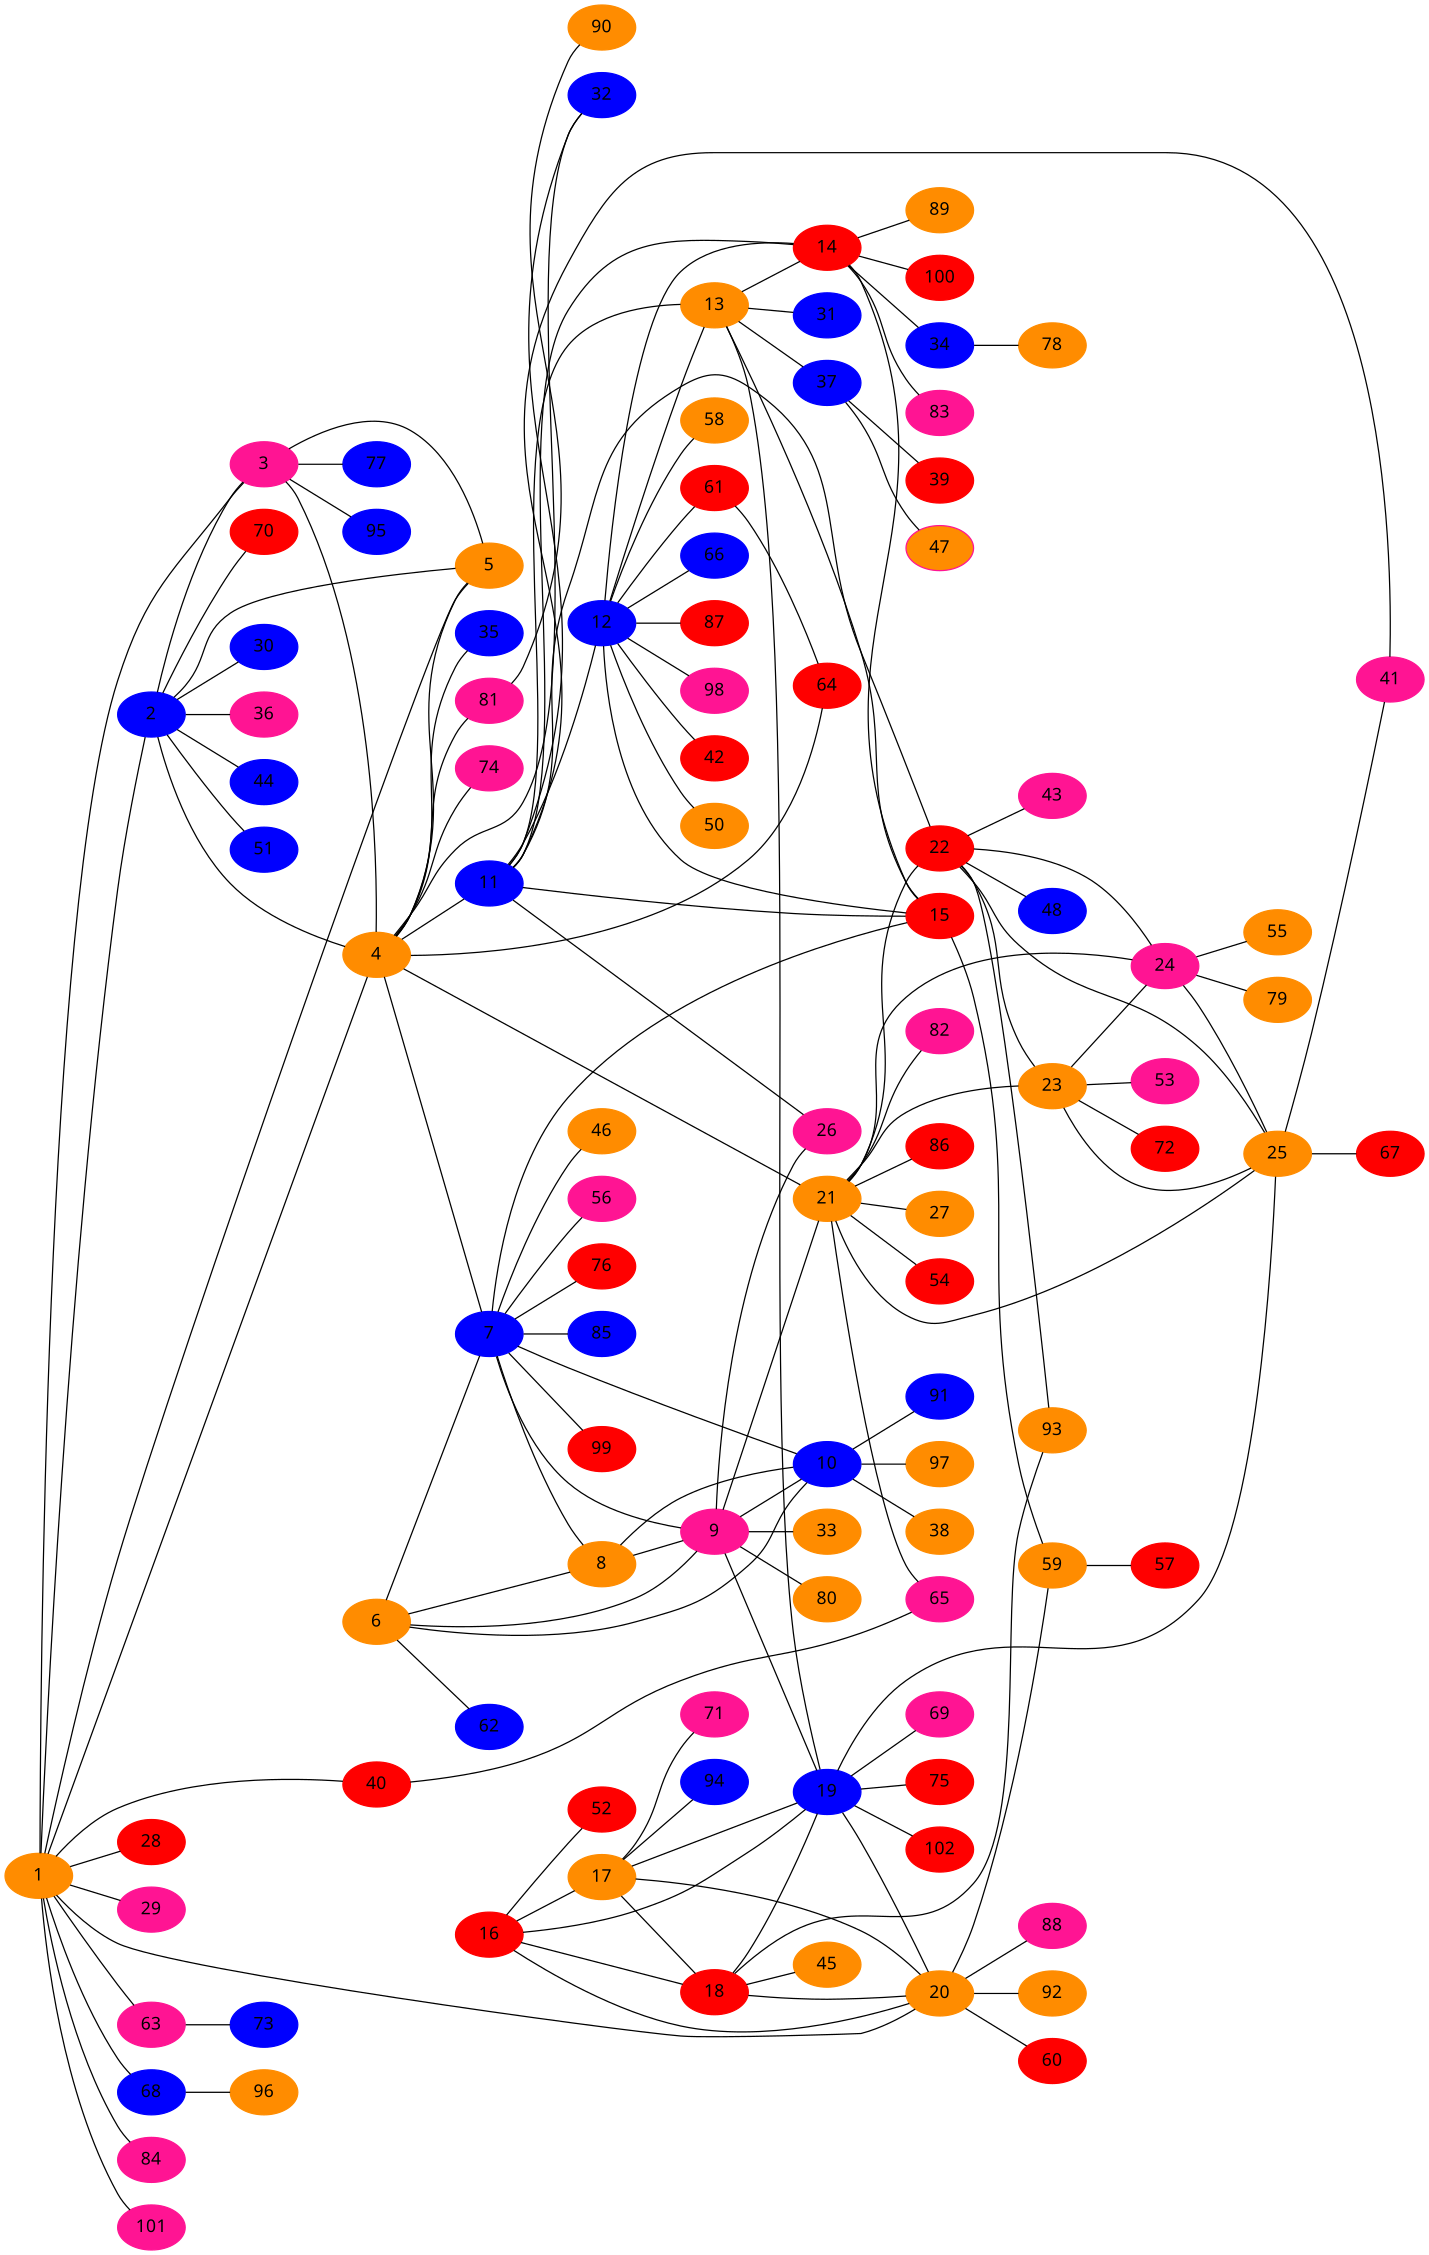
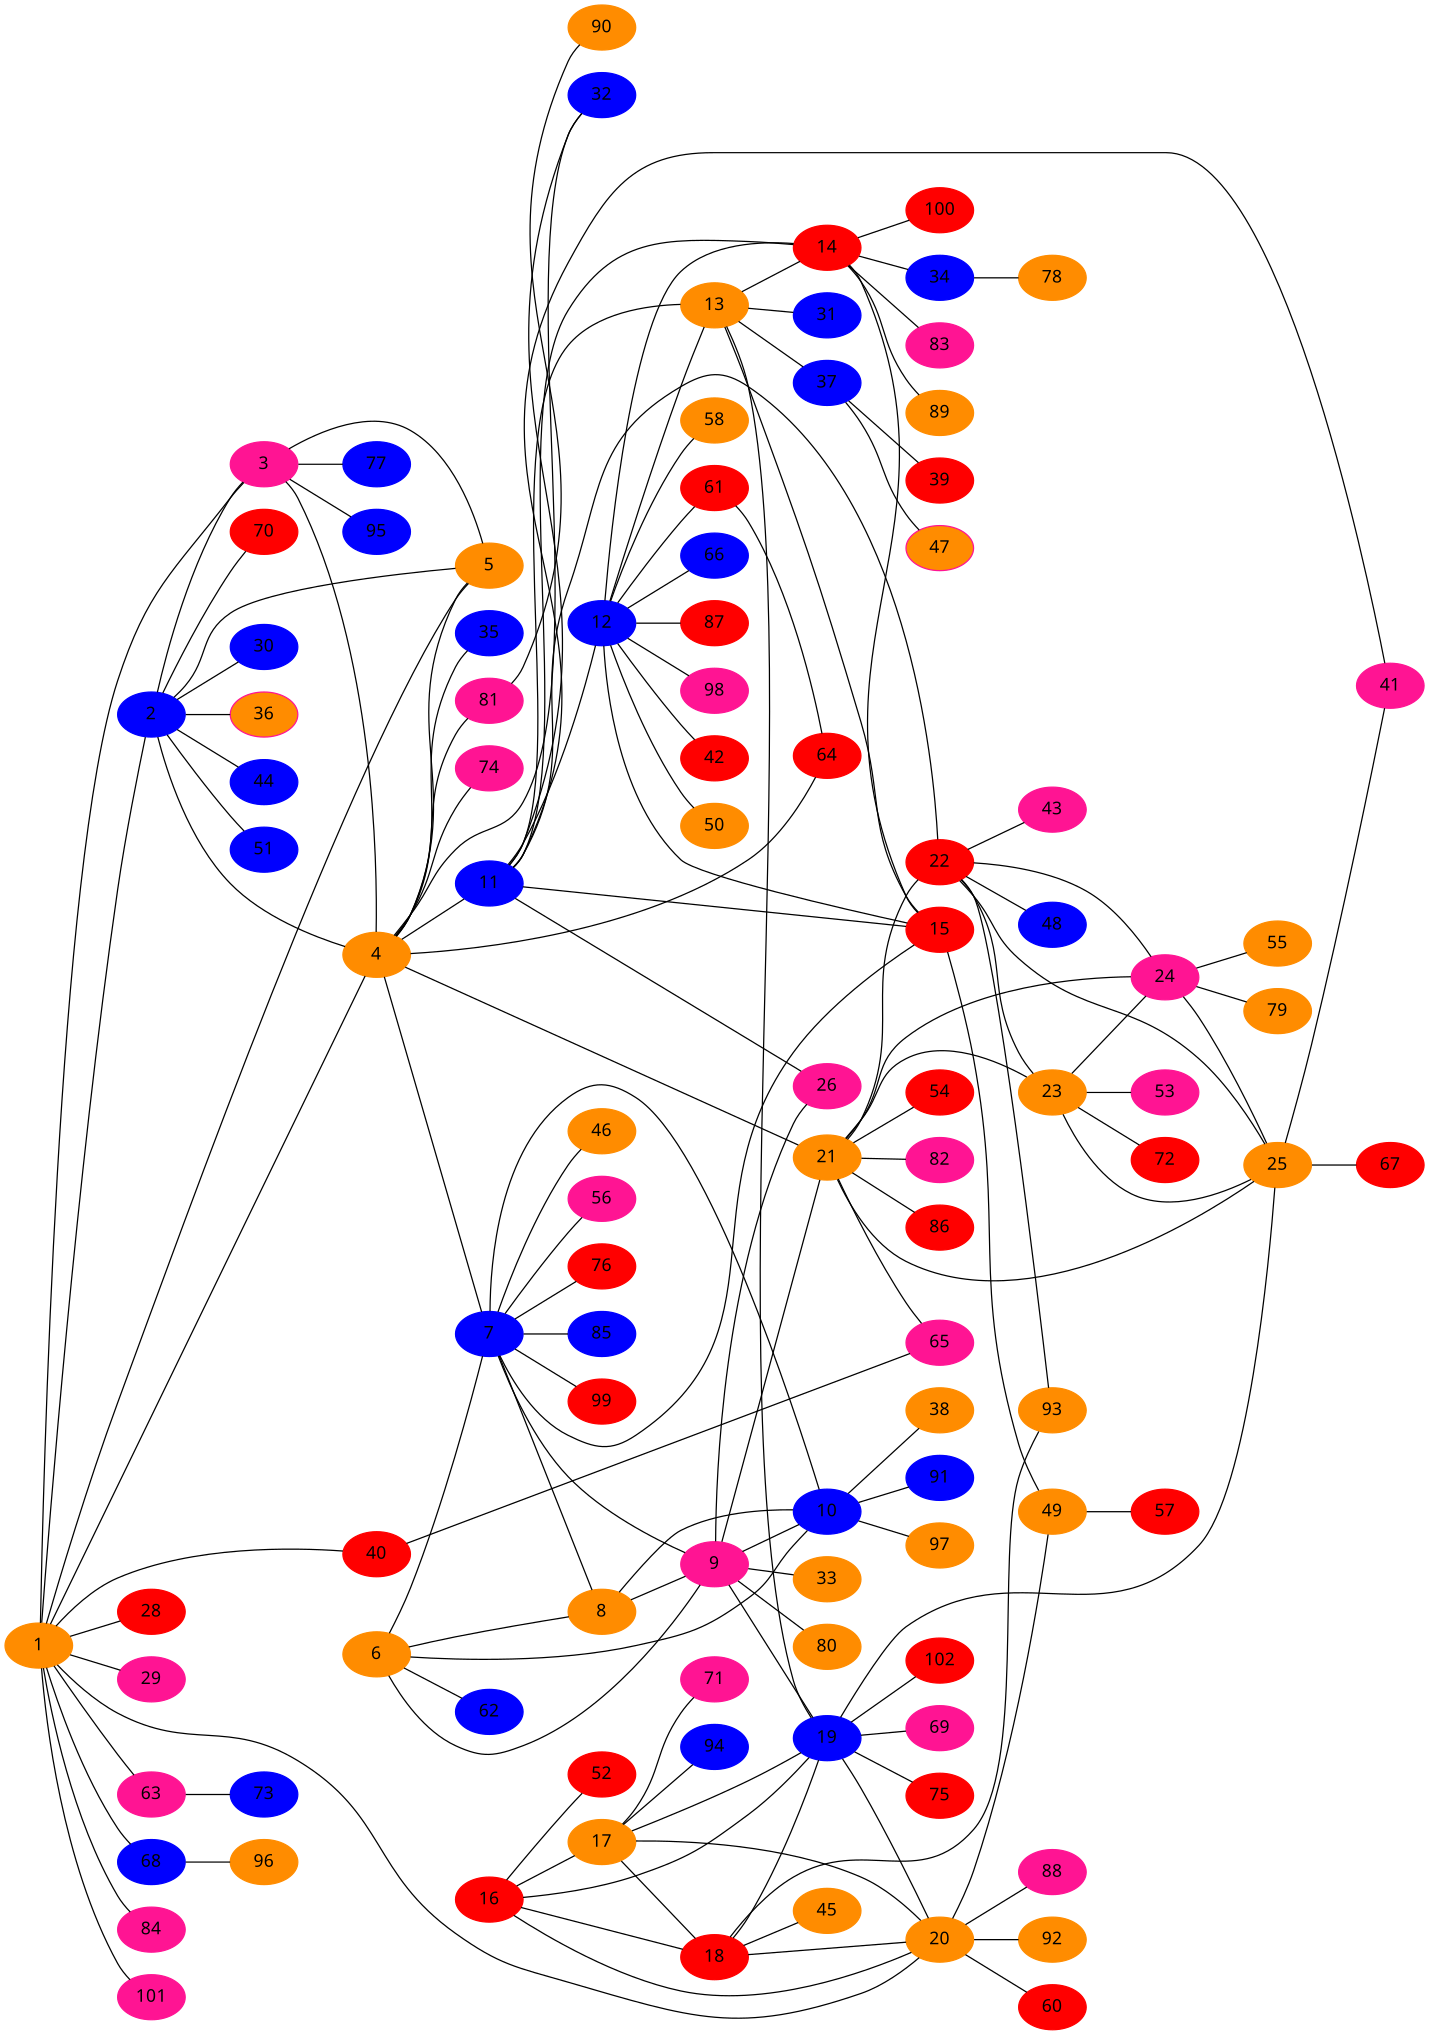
  graph {
    fontname="Noto Sans"
    rankdir=LR
    node [color=darkorange fontname="Noto Sans" style=filled]
    edge [fontname="Noto Sans"]
    2 [color=blue]
    1
    3 [color=deeppink]
    4
    5
    20
    28 [color=red]
    29 [color=deeppink]
    40 [color=red]
    63 [color=deeppink]
    68 [color=blue]
    84 [color=deeppink]
    101 [color=deeppink]
    30 [color=blue]
-   36 [color=deeppink]
+   36 [color=deeppink fillcolor=darkorange]
    44 [color=blue]
    51 [color=blue]
    70 [color=red]
    77 [color=blue]
    95 [color=blue]
    7 [color=blue]
    11 [color=blue]
    21
    32 [color=blue]
    35 [color=blue]
    64 [color=red]
    74 [color=deeppink]
    81 [color=deeppink]
-   49 [label=59]
+   49
    60 [color=red]
    88 [color=deeppink]
    92
    65 [color=deeppink]
    73 [color=blue]
    96
    8
    9 [color=deeppink]
    10 [color=blue]
    15 [color=red]
    46
    56 [color=deeppink]
    76 [color=red]
    85 [color=blue]
    99 [color=red]
    26 [color=deeppink]
    12 [color=blue]
    13
    14 [color=red]
    22 [color=red]
    41 [color=deeppink]
    25
    23
    24 [color=deeppink]
-   27
    54 [color=red]
    82 [color=deeppink]
    86 [color=red]
    90
    6
    62 [color=blue]
    19 [color=blue]
    33
    80
    38
    91 [color=blue]
    97
    69 [color=deeppink]
    75 [color=red]
    102 [color=red]
    42 [color=red]
    50
    58
    61 [color=red]
    66 [color=blue]
    87 [color=red]
    98 [color=deeppink]
    31 [color=blue]
    37 [color=blue]
    34 [color=blue]
    83 [color=deeppink]
    89
    100 [color=red]
    93
    43 [color=deeppink]
    48 [color=blue]
    39 [color=red]
    47 [color=deeppink fillcolor=darkorange]
    78
    57 [color=red]
    16 [color=red]
    17
    18 [color=red]
    52 [color=red]
    71 [color=deeppink]
    94 [color=blue]
    45
    67 [color=red]
    53 [color=deeppink]
    72 [color=red]
    55
    79
    2 -- 3
    2 -- 4
    2 -- 5
    2 -- 30
    2 -- 36
    2 -- 44
    2 -- 51
    2 -- 70
    1 -- 2
    1 -- 3
    1 -- 4
    1 -- 5
    1 -- 20
    1 -- 28
    1 -- 29
    1 -- 40
    1 -- 63
    1 -- 68
    1 -- 84
    1 -- 101
    3 -- 4
    3 -- 5
    3 -- 77
    3 -- 95
    4 -- 5
    4 -- 7
    4 -- 11
    4 -- 21
    4 -- 32
    4 -- 35
    4 -- 64
    4 -- 74
    4 -- 81
    20 -- 49
    20 -- 60
    20 -- 88
    20 -- 92
    40 -- 65
    63 -- 73
    68 -- 96
    7 -- 8
    7 -- 9
    7 -- 10
    7 -- 15
    7 -- 46
    7 -- 56
    7 -- 76
    7 -- 85
    7 -- 99
    11 -- 32
    11 -- 15
    11 -- 26
    11 -- 12
    11 -- 13
    11 -- 14
    11 -- 22
    11 -- 41
    21 -- 65
    21 -- 22
    21 -- 25
    21 -- 23
    21 -- 24
-   21 -- 27
    21 -- 54
    21 -- 82
    21 -- 86
    81 -- 90
    49 -- 57
    8 -- 9
    8 -- 10
    9 -- 21
    9 -- 10
    9 -- 26
    9 -- 19
    9 -- 33
    9 -- 80
    10 -- 38
    10 -- 91
    10 -- 97
    15 -- 49
    12 -- 15
    12 -- 13
    12 -- 14
    12 -- 42
    12 -- 50
    12 -- 58
    12 -- 61
    12 -- 66
    12 -- 87
    12 -- 98
    13 -- 15
    13 -- 14
    13 -- 19
    13 -- 31
    13 -- 37
    14 -- 15
    14 -- 34
    14 -- 83
    14 -- 89
    14 -- 100
    22 -- 25
    22 -- 23
    22 -- 24
    22 -- 93
    22 -- 43
    22 -- 48
    25 -- 41
    25 -- 67
    23 -- 25
    23 -- 24
    23 -- 53
    23 -- 72
    24 -- 25
    24 -- 55
    24 -- 79
    6 -- 7
    6 -- 8
    6 -- 9
    6 -- 10
    6 -- 62
    19 -- 20
    19 -- 25
    19 -- 69
    19 -- 75
    19 -- 102
    61 -- 64
    37 -- 39
    37 -- 47
    34 -- 78
    16 -- 20
    16 -- 19
    16 -- 17
    16 -- 18
    16 -- 52
    17 -- 20
    17 -- 19
    17 -- 18
    17 -- 71
    17 -- 94
    18 -- 20
    18 -- 19
    18 -- 93
    18 -- 45
  }
